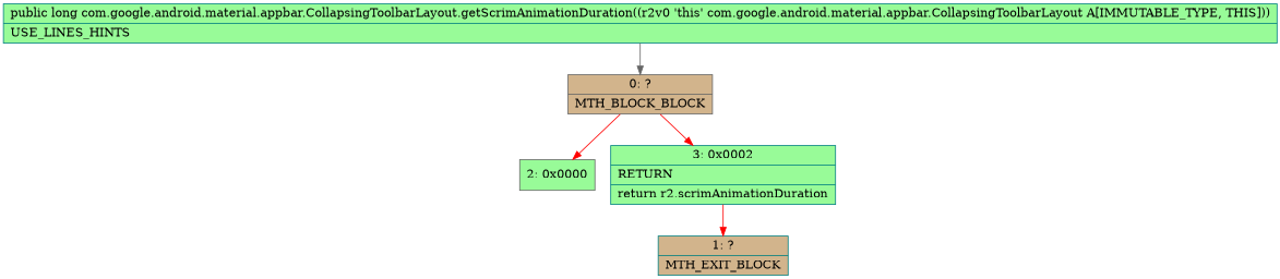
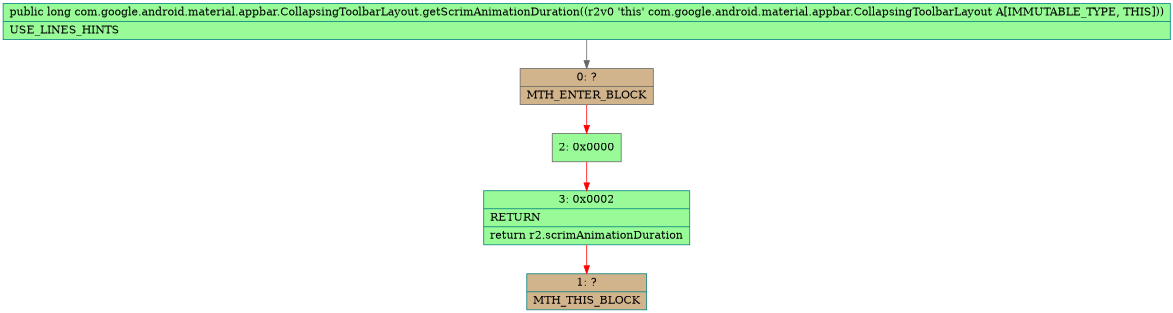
  digraph {
    node [color=teal fillcolor=palegreen shape=record style=filled]
    edge [color=red]
-   n1 [color=gray40 fillcolor=tan label="{0\:\ ?|MTH_BLOCK_BLOCK\l}"]
+   n1 [color=gray40 fillcolor=tan label="{0\:\ ?|MTH_ENTER_BLOCK\l}"]
    n2 [color=gray40 label="{2\:\ 0x0000}"]
    n3 [label="{3\:\ 0x0002|RETURN\l|return r2.scrimAnimationDuration\l}"]
-   n4 [fillcolor=tan label="{1\:\ ?|MTH_EXIT_BLOCK\l}"]
+   n4 [fillcolor=tan label="{1\:\ ?|MTH_THIS_BLOCK\l}"]
    n5 [label="{public long com.google.android.material.appbar.CollapsingToolbarLayout.getScrimAnimationDuration((r2v0 'this' com.google.android.material.appbar.CollapsingToolbarLayout A[IMMUTABLE_TYPE, THIS]))  | USE_LINES_HINTS\l}"]
    n1 -> n2
-   n1 -> n3
+   n2 -> n3
    n3 -> n4
    n5 -> n1 [color=gray40]
  }
